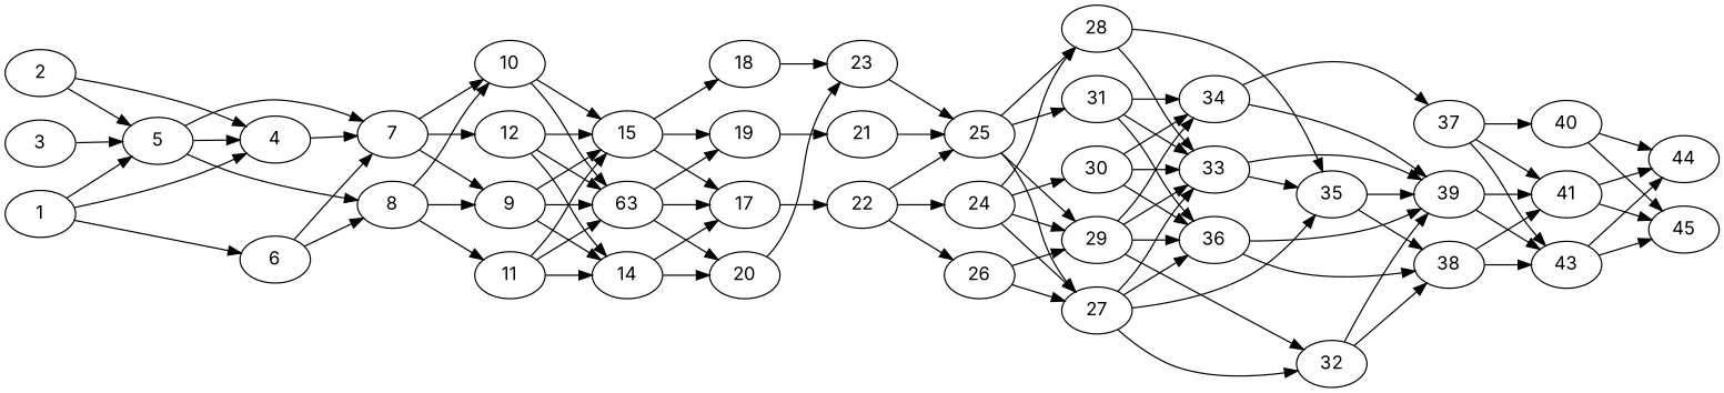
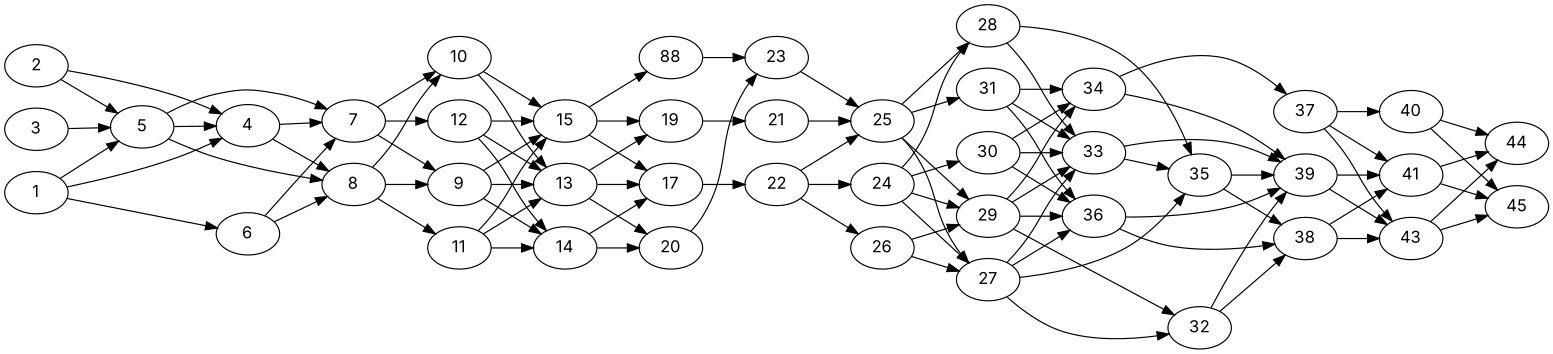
  digraph {
    fontname=Inter
    rankdir=LR
    node [alpha=0.14 fontname=Inter]
    edge [fontname=Inter]
    1 [alpha=0.16 expect_size=31263744]
    4 [alpha=0.10 expect_size=43500544]
    5 [alpha=0.17 expect_size=32427008]
    6 [alpha=0.17 expect_size=49661952]
    7 [alpha=0.19 expect_size=16463872]
    8 [alpha=0.16 expect_size=40605696]
    9 [expect_size=5622784]
    10 [alpha=0.05 expect_size=51348480]
    12 [alpha=0.05 expect_size=13756416]
    11 [alpha=0.17 expect_size=23156736]
    2 [alpha=0.18 expect_size=6366208]
    3 [expect_size=42286080]
-   13 [alpha=0.10 expect_size=8129536 label=63]
+   13 [alpha=0.10 expect_size=8129536]
    14 [alpha=0.17 expect_size=41286656]
    15 [alpha=0.19 expect_size=18712576]
    17 [alpha=0.19 expect_size=52399104]
    19 [alpha=0.13 expect_size=40174592]
    20 [alpha=0.03 expect_size=25570304]
-   18 [alpha=0.11 expect_size=49083392]
+   18 [alpha=0.11 expect_size=49083392 label=88]
    22 [alpha=0.04 expect_size=29080576]
    21 [alpha=0.03 expect_size=37154816]
    23 [alpha=0.01 expect_size=41843712]
    25 [alpha=0.18 expect_size=11533312]
    24 [expect_size=18750464]
    26 [alpha=0.02 expect_size=8768512]
    27 [alpha=0.10 expect_size=42585088]
    28 [alpha=0.13 expect_size=40225792]
    29 [alpha=0.16 expect_size=19431424]
    31 [alpha=0.09 expect_size=9373696]
    30 [alpha=0.19 expect_size=50325504]
    32 [alpha=0.03 expect_size=16968704]
    33 [alpha=0.18 expect_size=27049984]
    35 [alpha=0.05 expect_size=15316992]
    36 [alpha=0.04 expect_size=11758592]
    34 [alpha=0.09 expect_size=29475840]
    38 [alpha=0.01 expect_size=39364608]
    39 [alpha=0.13 expect_size=22743040]
    37 [alpha=0.03 expect_size=16033792]
    41 [alpha=0.09 expect_size=11260928]
    43 [expect_size=40984576]
    40 [expect_size=13734912]
    44 [alpha=0.20 expect_size=37397504]
    45 [alpha=0.08 expect_size=11333632]
    1 -> 4
    1 -> 5
    1 -> 6
    4 -> 7
+   4 -> 8
    5 -> 4
    5 -> 7
    5 -> 8
    6 -> 7
    6 -> 8
    7 -> 9
    7 -> 10
    7 -> 12
    8 -> 9
    8 -> 10
    8 -> 11
    9 -> 13
    9 -> 14
    9 -> 15
    10 -> 13
    10 -> 15
    12 -> 13
    12 -> 14
    12 -> 15
    11 -> 13
    11 -> 14
    11 -> 15
    2 -> 4
    2 -> 5
    3 -> 5
    13 -> 17
    13 -> 19
    13 -> 20
    14 -> 17
    14 -> 20
    15 -> 17
    15 -> 19
    15 -> 18
    17 -> 22
    19 -> 21
    20 -> 23
    18 -> 23
    22 -> 25
    22 -> 24
    22 -> 26
    21 -> 25
    23 -> 25
    25 -> 27
    25 -> 28
    25 -> 29
    25 -> 31
    24 -> 27
    24 -> 28
    24 -> 29
    24 -> 30
    26 -> 27
    26 -> 29
    27 -> 32
    27 -> 33
    27 -> 35
    27 -> 36
    28 -> 33
    28 -> 35
    29 -> 32
    29 -> 33
    29 -> 36
    29 -> 34
    31 -> 33
    31 -> 36
    31 -> 34
    30 -> 33
    30 -> 36
    30 -> 34
    32 -> 38
    32 -> 39
    33 -> 35
    33 -> 39
    35 -> 38
    35 -> 39
    36 -> 38
    36 -> 39
    34 -> 39
    34 -> 37
    38 -> 41
    38 -> 43
    39 -> 41
    39 -> 43
    37 -> 41
    37 -> 43
    37 -> 40
    41 -> 44
    41 -> 45
    43 -> 44
    43 -> 45
    40 -> 44
    40 -> 45
  }
